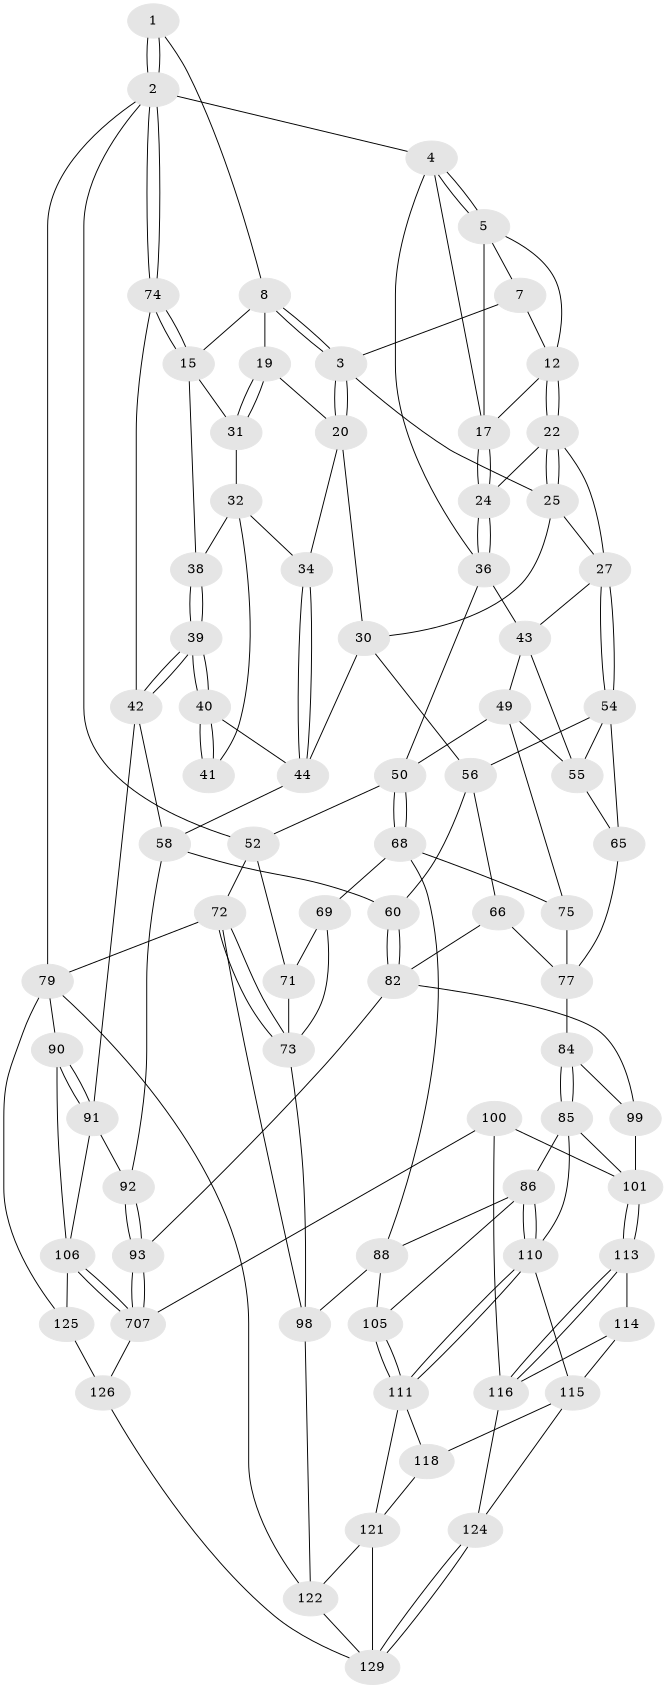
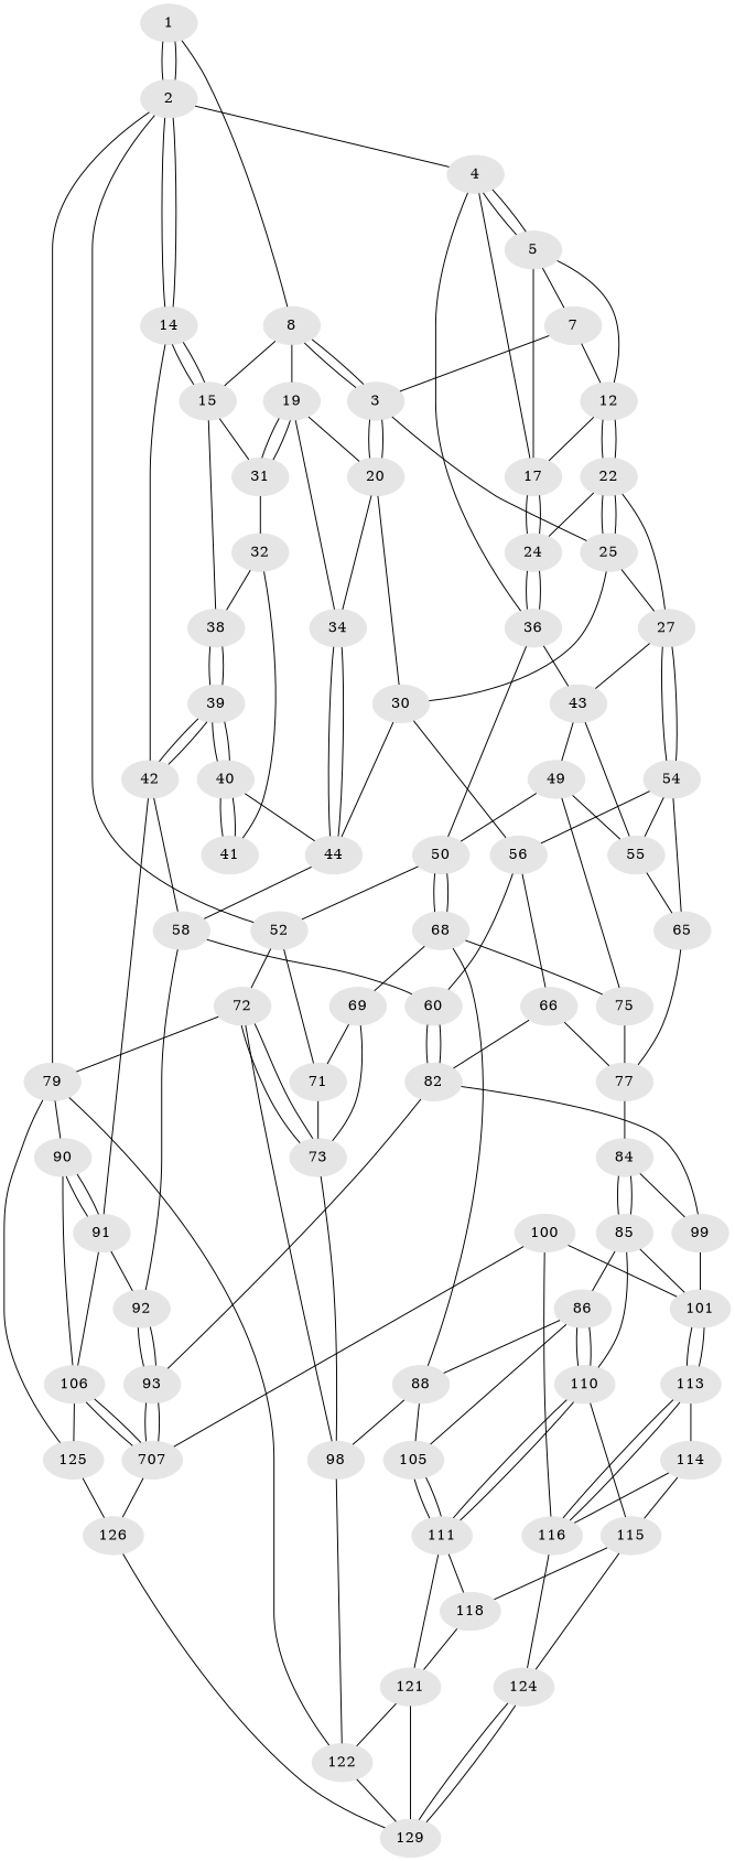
  graph {
    node [color=gray90 style=filled]
    2 [super="+3"]
    1
    8 [super="+16"]
    4 [super="+21"]
-   14 [label=74]
+   14
    52 [super="+53"]
    79 [super="+89"]
    n8 [label=3 super="+10"]
    15 [super="+35"]
    19
    5 [super="+6"]
    17 [super="+18"]
    36 [super="+37"]
    42 [super="+64"]
    71 [super="+74"]
    72 [super="+78"]
    90
    122 [super="+132"]
    125 [super="+127"]
    7 [super="+11"]
    12 [super="+13"]
    24
    43 [super="+48"]
    50 [super="+51"]
    22 [super="+23"]
    20 [super="+29"]
    25 [super="+26"]
    31
    38
    30 [super="+45"]
    34
    27 [super="+28"]
    58 [super="+59"]
    91 [super="+95"]
    32 [super="+33"]
    39
    44 [super="+47"]
    56 [super="+61"]
    54 [super="+57"]
    49 [super="+63"]
    55 [super="+62"]
    65 [super="+67"]
    60
    66 [super="+80"]
    41
    68 [super="+76"]
    40 [super="+46"]
    92
    106 [super="+120"]
    75
    77 [super="+81"]
    69 [super="+70"]
    88 [super="+97"]
    73 [super="+96"]
    98 [super="+104"]
    82 [super="+83"]
    93 [super="+94"]
    99
    84
    105
    85 [super="+103"]
    129 [super="+130"]
    126 [super="+128"]
    n64 [label=707 super="+108"]
    101 [super="+102"]
    86 [super="+87"]
    110 [super="+112"]
    113
    111 [super="+119"]
    115 [super="+117"]
    100 [super="+109"]
    116 [super="+123"]
    124
    114
    118
    121 [super="+131"]
    2 -- 4
    2 -- 14
    2 -- 14
    2 -- 52
    2 -- 79 [weight=2]
    1 -- 2
    1 -- 2
    1 -- 8
    8 -- n8
    8 -- n8
    8 -- 15
    8 -- 19
    4 -- 5
    4 -- 5
    4 -- 17
    4 -- 36
    14 -- 15
    14 -- 15
    14 -- 42
    52 -- 71
    52 -- 72
    79 -- 90
    79 -- 122
    79 -- 125
    n8 -- 20
    n8 -- 20
    n8 -- 25
    15 -- 31
    15 -- 38
    19 -- 20
    19 -- 31
    19 -- 31
    5 -- 17
    5 -- 7
    5 -- 12
    17 -- 24
    17 -- 24
    36 -- 43
    36 -- 50
    42 -- 58
    42 -- 91
    71 -- 73
    72 -- 79
    72 -- 73
    72 -- 73
    72 -- 98
    90 -- 91
    90 -- 91
    90 -- 106
    122 -- 129
    125 -- 126 [weight=2]
    7 -- n8
    7 -- 12
    12 -- 17
    12 -- 22
    12 -- 22
    24 -- 36
    24 -- 36
    43 -- 49
    43 -- 55
    50 -- 52
    50 -- 68
    50 -- 68
    22 -- 24
    22 -- 25
    22 -- 25
    22 -- 27
    20 -- 30
    20 -- 34
    25 -- 30
    25 -- 27
    31 -- 32
    38 -- 39
    38 -- 39
    30 -- 44
    30 -- 56
    34 -- 44
    34 -- 44
    27 -- 43
    27 -- 54
    27 -- 54
    58 -- 60
    58 -- 92
    91 -- 92
    91 -- 106
    32 -- 38
-   32 -- 34
+   19 -- 34
    32 -- 41
    39 -- 42
    39 -- 42
    39 -- 40
    39 -- 40
    44 -- 58
    56 -- 60
    56 -- 66
    54 -- 56
    54 -- 55
    54 -- 65
    49 -- 50
    49 -- 55
    49 -- 75
    55 -- 65
    65 -- 77
    60 -- 82
    60 -- 82
    66 -- 77
    66 -- 82
    68 -- 75
    68 -- 69
    68 -- 88
    40 -- 44
    40 -- 41 [weight=2]
    40 -- 41
    92 -- 93
    92 -- 93
    106 -- 125
    106 -- n64
    106 -- n64
    75 -- 77
    77 -- 84
    69 -- 71 [weight=2]
    69 -- 73
    88 -- 98
    88 -- 105
    73 -- 98
    98 -- 122
    82 -- 93
    82 -- 99
    93 -- n64
    93 -- n64
    99 -- 101
    84 -- 99
    84 -- 85
    84 -- 85
    105 -- 111
    105 -- 111
    85 -- 101
    85 -- 86
    85 -- 110
    126 -- 129
    n64 -- 126
    101 -- 113
    101 -- 113
    86 -- 88
    86 -- 105
    86 -- 110
    86 -- 110
    110 -- 111
    110 -- 111
    110 -- 115
    113 -- 116
    113 -- 116
    113 -- 114
    111 -- 118
    111 -- 121
    115 -- 124
    115 -- 118
    100 -- n64
    100 -- 101
    100 -- 116
    116 -- 124
    124 -- 129
    124 -- 129
    114 -- 115
    114 -- 116
    118 -- 121
    121 -- 122
    121 -- 129
  }
